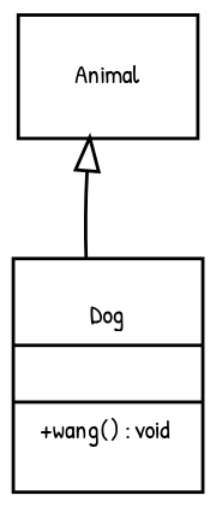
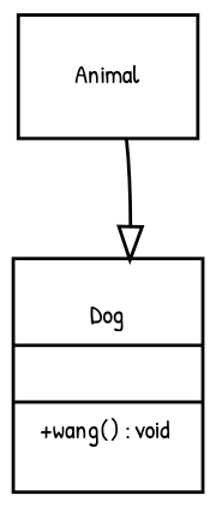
  digraph {
    fontname="Patrick Hand"
    fontsize=8
    rankdir=BT
    node [fontname="Patrick Hand" fontsize=8 shape=record]
    n1 [label="{\n			Dog||+wang() : void \l\n	}"]
    Animal
-   n1 -> Animal [arrowhead=empty fontname="Patrick Hand"]
+   Animal -> n1 [arrowhead=empty fontname="Patrick Hand"]
  }
